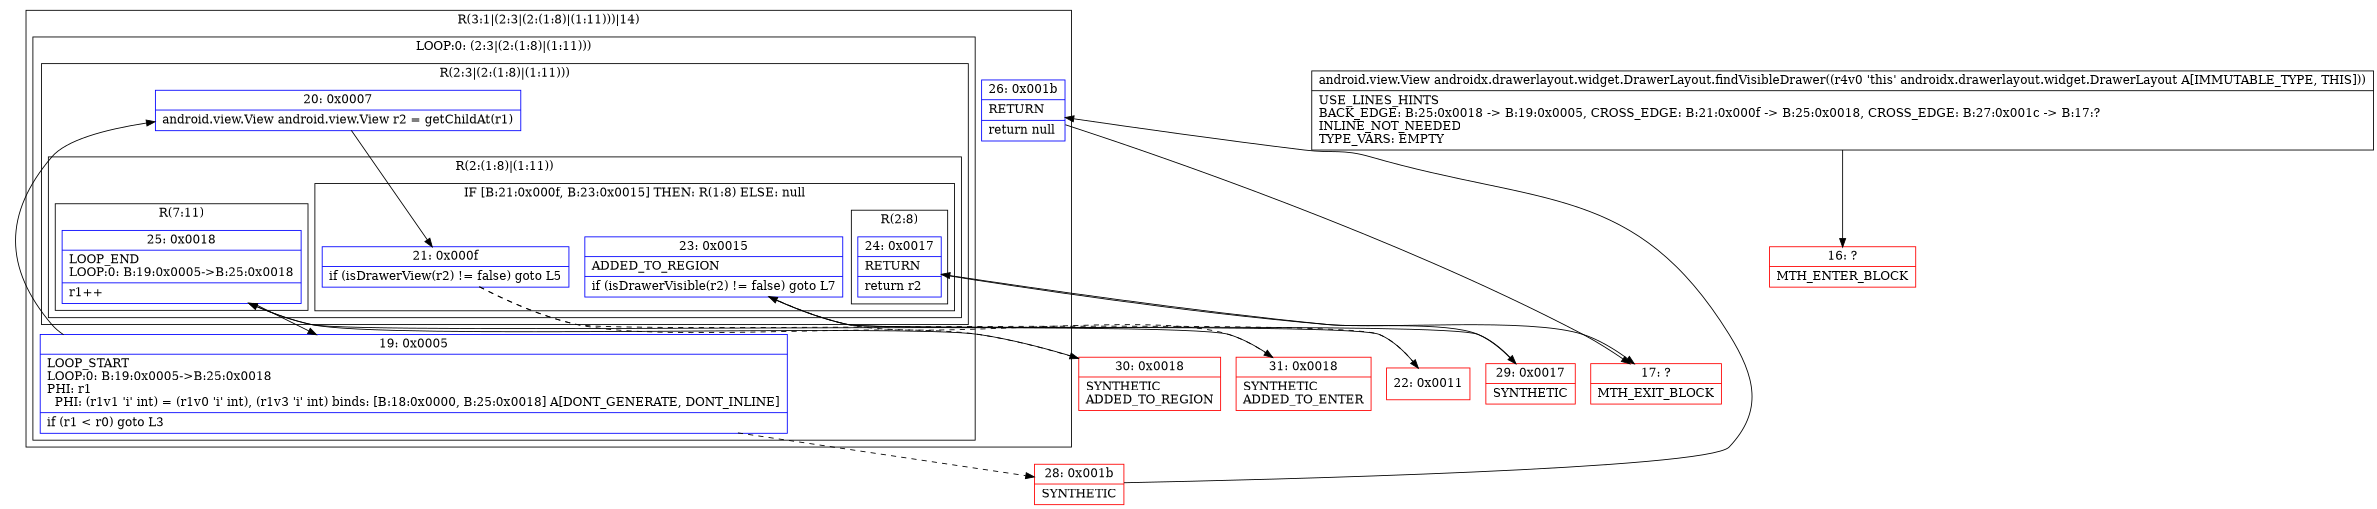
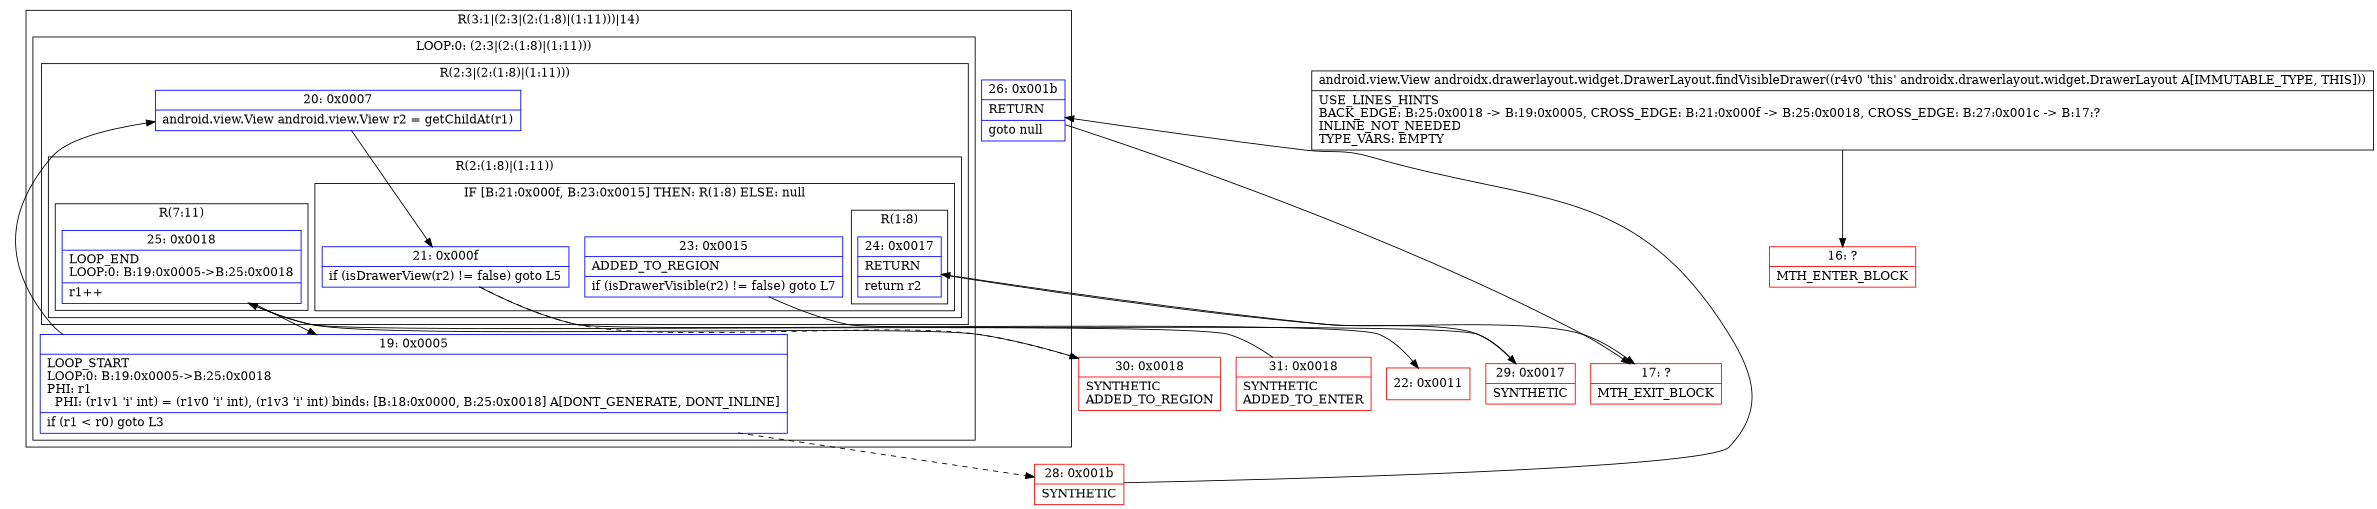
  digraph {
    node [color=blue shape=record]
    n1 [label="{24\:\ 0x0017|RETURN\l|return r2\l}"]
    n2 [label="{21\:\ 0x000f|if (isDrawerView(r2) != false) goto L5\l}"]
    n3 [label="{23\:\ 0x0015|ADDED_TO_REGION\l|if (isDrawerVisible(r2) != false) goto L7\l}"]
    n4 [label="{25\:\ 0x0018|LOOP_END\lLOOP:0: B:19:0x0005\-\>B:25:0x0018\l|r1++\l}"]
    n5 [label="{20\:\ 0x0007|android.view.View android.view.View r2 = getChildAt(r1)\l}"]
    n6 [label="{19\:\ 0x0005|LOOP_START\lLOOP:0: B:19:0x0005\-\>B:25:0x0018\lPHI: r1 \l  PHI: (r1v1 'i' int) = (r1v0 'i' int), (r1v3 'i' int) binds: [B:18:0x0000, B:25:0x0018] A[DONT_GENERATE, DONT_INLINE]\l|if (r1 \< r0) goto L3\l}"]
-   n7 [label="{26\:\ 0x001b|RETURN\l|return null\l}"]
+   n7 [label="{26\:\ 0x001b|RETURN\l|goto null\l}"]
    n8 [color=red label="{17\:\ ?|MTH_EXIT_BLOCK\l}"]
    n9 [color=red label="{22\:\ 0x0011}"]
    n10 [color=red label="{30\:\ 0x0018|SYNTHETIC\lADDED_TO_REGION\l}"]
    n11 [color=red label="{29\:\ 0x0017|SYNTHETIC\l}"]
    n12 [color=red label="{31\:\ 0x0018|SYNTHETIC\lADDED_TO_ENTER\l}"]
    n13 [color=red label="{28\:\ 0x001b|SYNTHETIC\l}"]
    n14 [color=red label="{16\:\ ?|MTH_ENTER_BLOCK\l}"]
    n15 [label="{android.view.View androidx.drawerlayout.widget.DrawerLayout.findVisibleDrawer((r4v0 'this' androidx.drawerlayout.widget.DrawerLayout A[IMMUTABLE_TYPE, THIS]))  | USE_LINES_HINTS\lBACK_EDGE: B:25:0x0018 \-\> B:19:0x0005, CROSS_EDGE: B:21:0x000f \-\> B:25:0x0018, CROSS_EDGE: B:27:0x001c \-\> B:17:?\lINLINE_NOT_NEEDED\lTYPE_VARS: EMPTY\l}" color=""]
    subgraph cluster_1 {
      label="R(3:1|(2:3|(2:(1:8)|(1:11)))|14)"
      n7
      subgraph cluster_2 {
        label="LOOP:0: (2:3|(2:(1:8)|(1:11)))"
        n6
        subgraph cluster_3 {
          label="R(2:3|(2:(1:8)|(1:11)))"
          n5
          subgraph cluster_4 {
            label="R(2:(1:8)|(1:11))"
            subgraph cluster_5 {
              label="IF [B:21:0x000f, B:23:0x0015] THEN: R(1:8) ELSE: null"
              n2
              n3
              subgraph cluster_6 {
-               label="R(2:8)"
+               label="R(1:8)"
                n1
              }
            }
            subgraph cluster_7 {
              label="R(7:11)"
              n4
            }
          }
        }
      }
    }
    n1 -> n8
-   n2 -> n9 [style=dashed]
+   n2 -> n9
    n2 -> n10 [style=dashed]
    n3 -> n11
-   n3 -> n12 [style=dashed]
    n4 -> n6
    n5 -> n2
    n6 -> n5
    n6 -> n13 [style=dashed]
    n7 -> n8
-   n9 -> n3
    n10 -> n4
    n11 -> n1
    n12 -> n4
    n13 -> n7
    n15 -> n14
  }
